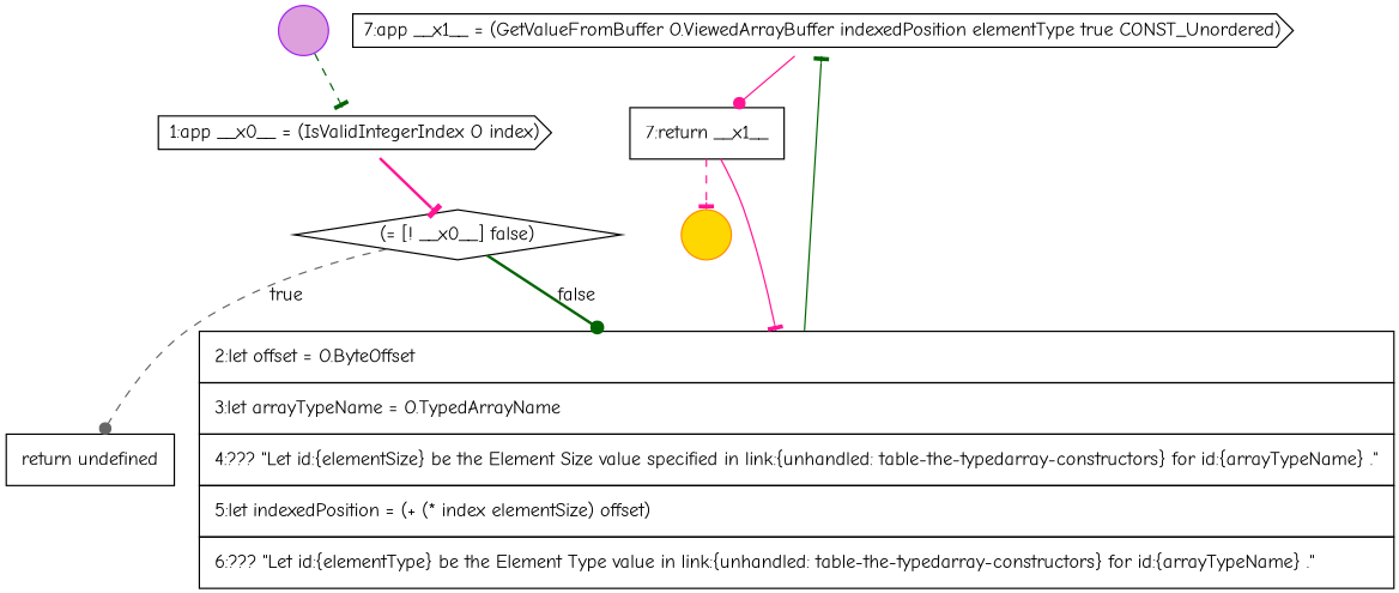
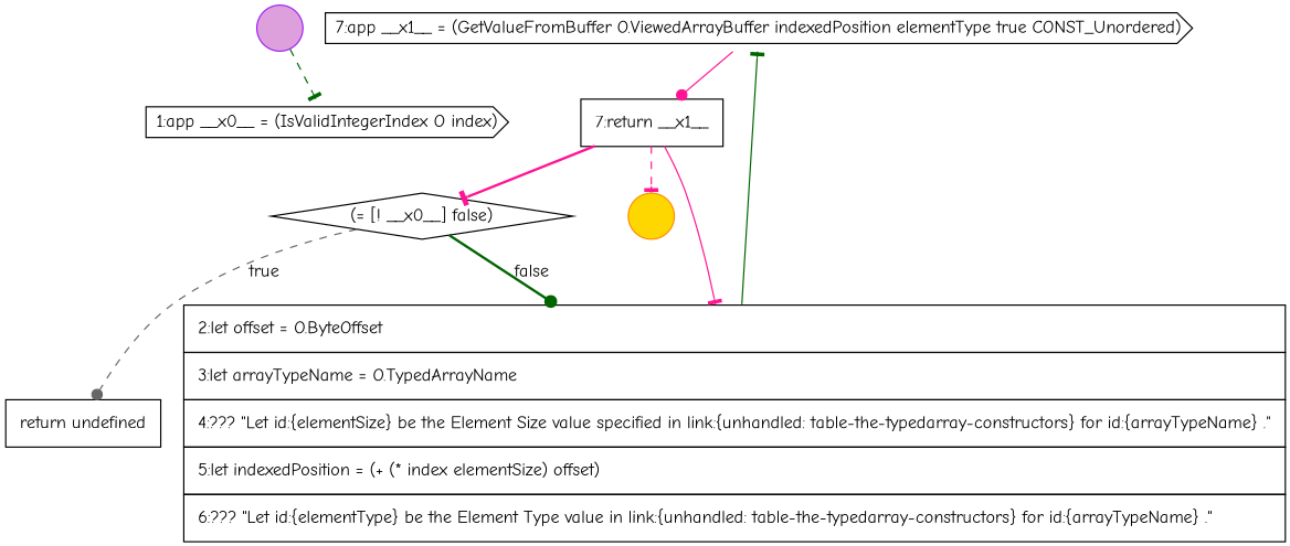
  digraph {
    fontname="Comic Neue"
    node [color=black fillcolor=white fontname="Comic Neue" shape=none style=filled]
    edge [arrowhead=tee color=deeppink fontname="Comic Neue" style=solid]
    n1 [label=<<font color="black">7:app __x1__ = (GetValueFromBuffer O.ViewedArrayBuffer indexedPosition elementType true CONST_Unordered)</font>> shape=cds]
    n2 [label=<<font color="black">     <table border="0" cellborder="1" cellspacing="0" cellpadding="10">       <tr><td align="left">7:return __x1__</td></tr>     </table>   </font>> margin=0]
    n3 [color=darkorange fillcolor=gold label=" " shape=circle]
    n4 [label=<<font color="black">     <table border="0" cellborder="1" cellspacing="0" cellpadding="10">       <tr><td align="left">2:let offset = O.ByteOffset</td></tr>       <tr><td align="left">3:let arrayTypeName = O.TypedArrayName</td></tr>       <tr><td align="left">4:??? &quot;Let id:{elementSize} be the Element Size value specified in link:{unhandled: table-the-typedarray-constructors} for id:{arrayTypeName} .&quot;</td></tr>       <tr><td align="left">5:let indexedPosition = (+ (* index elementSize) offset)</td></tr>       <tr><td align="left">6:??? &quot;Let id:{elementType} be the Element Type value in link:{unhandled: table-the-typedarray-constructors} for id:{arrayTypeName} .&quot;</td></tr>     </table>   </font>> margin=0]
    n5 [label=<<font color="black">1:app __x0__ = (IsValidIntegerIndex O index)</font>> shape=cds]
    n6 [label=<<font color="black">(= [! __x0__] false)</font>> shape=diamond]
    n7 [label=<<font color="black">     <table border="0" cellborder="1" cellspacing="0" cellpadding="10">       <tr><td align="left">return undefined</td></tr>     </table>   </font>> margin=0]
    n8 [color=purple fillcolor=plum label=" " shape=circle]
    n1 -> n2 [arrowhead=dot]
    n2 -> n3 [style=dashed]
    n2 -> n4
    n4 -> n1 [color=darkgreen]
-   n5 -> n6 [style=bold]
+   n2 -> n6 [style=bold]
    n6 -> n4 [arrowhead=dot color=darkgreen label=<<font color="black">false</font>> style=bold]
    n6 -> n7 [arrowhead=dot color=gray40 label=<<font color="black">true</font>> style=dashed]
    n8 -> n5 [color=darkgreen style=dashed]
  }
